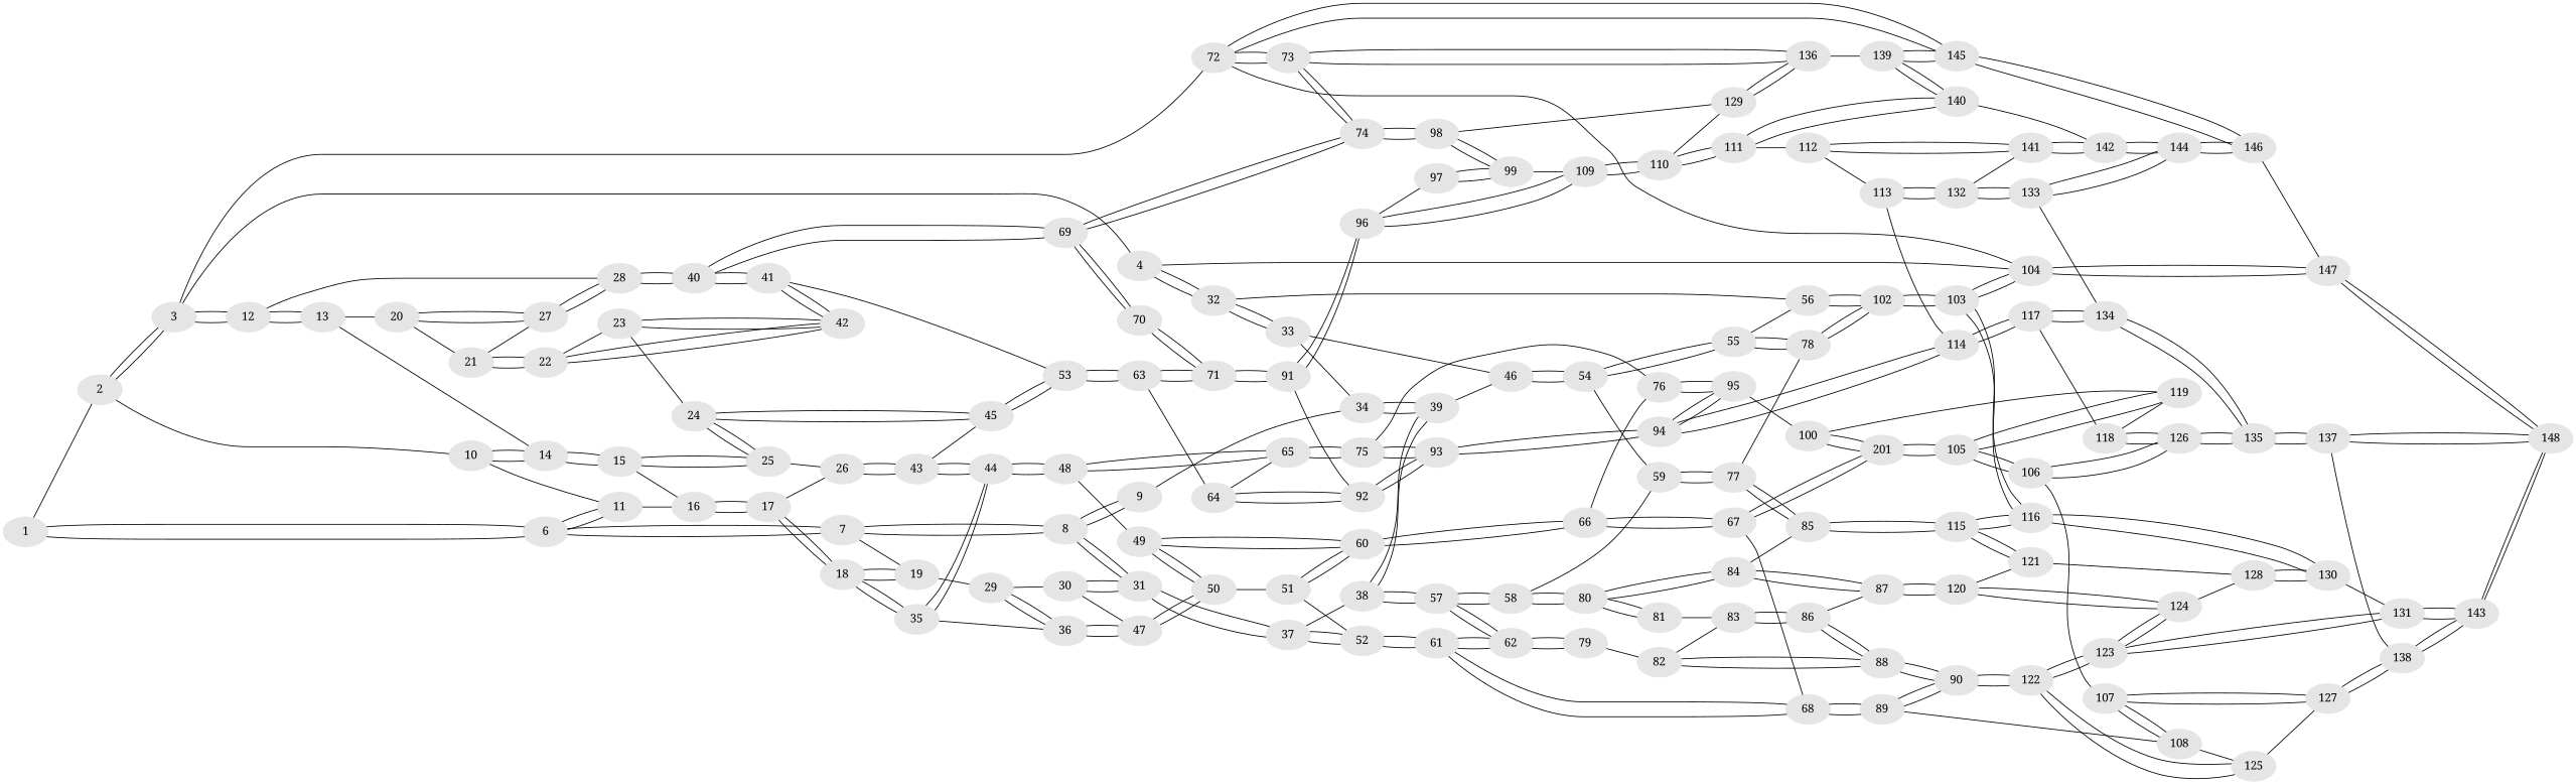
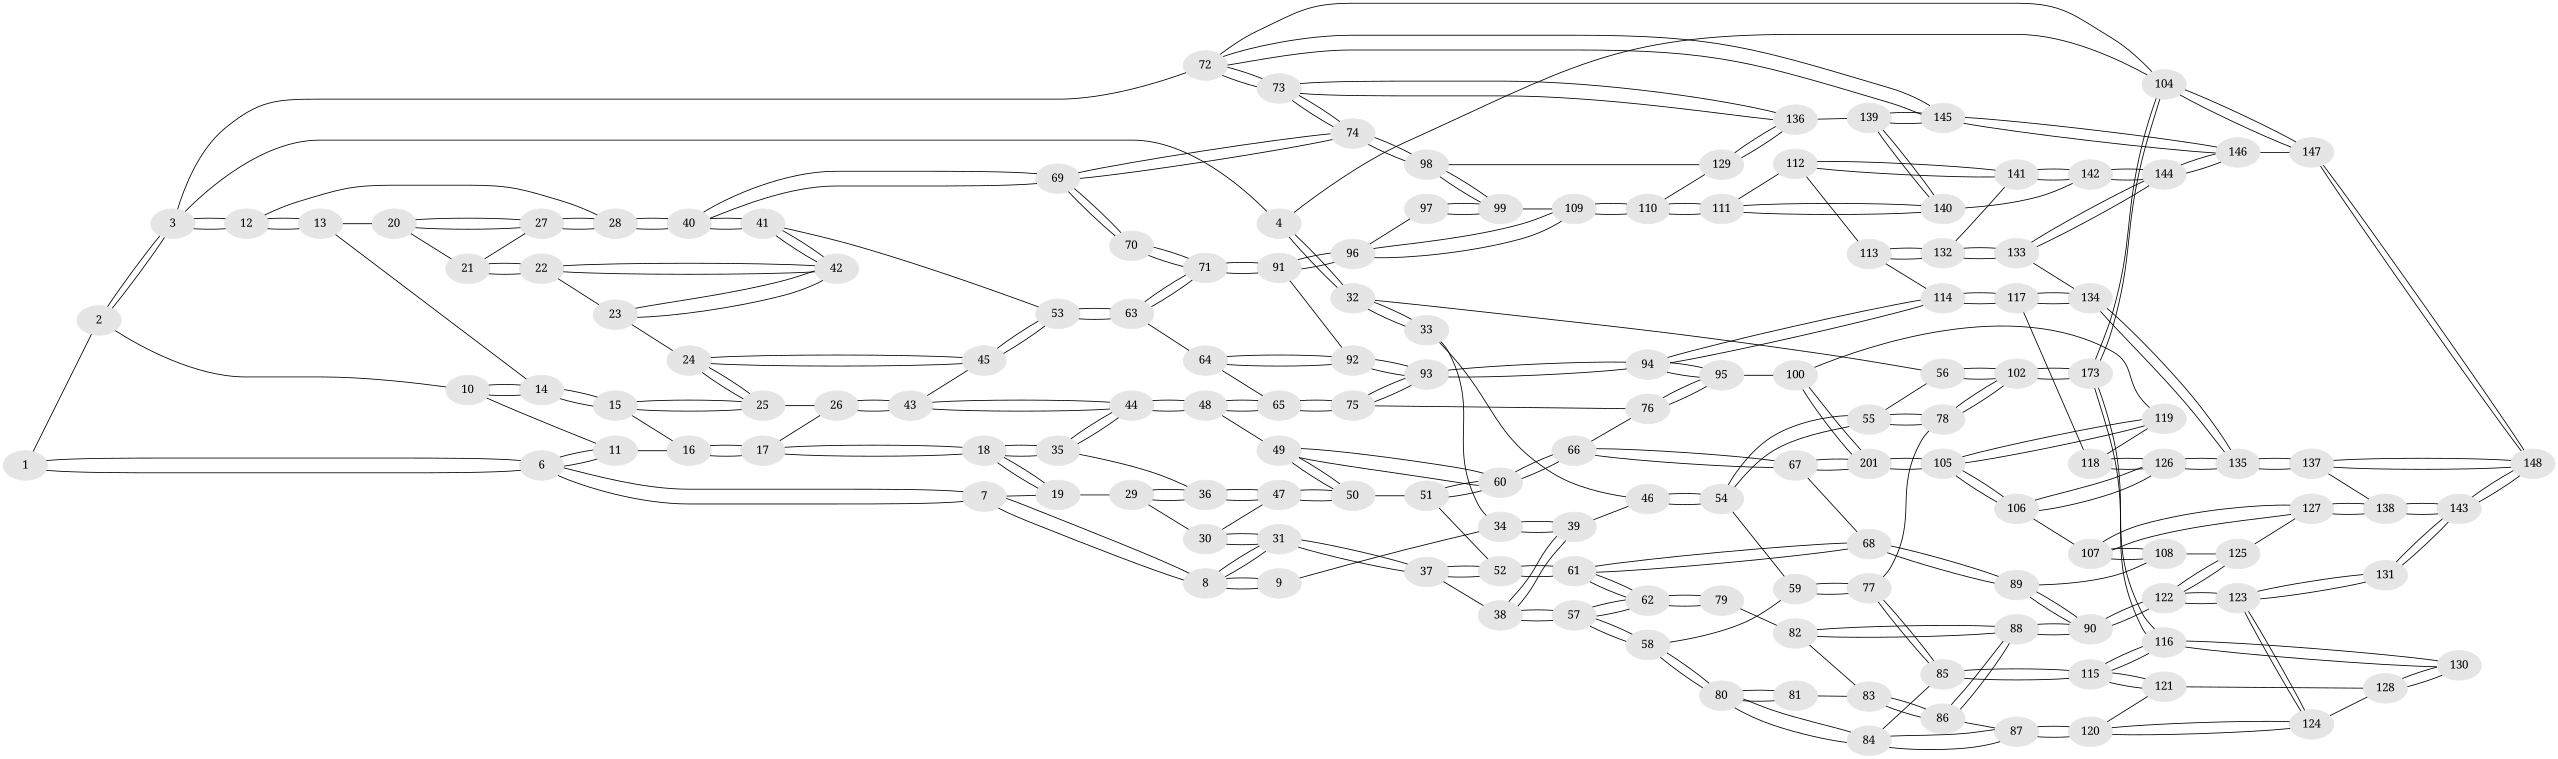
  graph {
    fontname="Noto Serif"
    rankdir=LR
    node [color=gray90 fontname="Noto Serif" style=filled]
    edge [fontname="Noto Serif"]
    1
    2
    6
    3
    10
    7
    11
    4
    12
    72
    14
    32
    104
    13
    28
    73
    145
    33
    56
    147
    9
    34
    8
    19
    16
    31
    29
    37
    39
    15
    17
    20
    40
    21
    27
    25
    26
    18
    35
    43
    36
    44
    30
    22
    23
    42
    24
    45
    53
    41
    69
    47
    50
    38
    52
    46
    102
    54
    48
    57
    61
    58
    62
    70
    74
    63
    49
    65
    55
    59
    51
    60
    75
    66
    68
    64
    71
    78
    77
-   103
+   103 [label=173]
    80
    79
    81
    84
    85
    67
    76
    89
    82
    92
    91
    93
    n93 [label=201]
    95
    105
    90
    108
    98
    96
    136
    146
    139
    99
    129
    94
    100
    115
    83
    88
    87
    86
    120
    116
    121
    124
    122
    125
    123
    97
    109
    114
    117
    119
    110
    106
    130
    148
    107
    126
    127
    135
    138
    111
    112
    140
    113
    141
    142
    132
    133
    118
    134
    128
    131
    143
    137
    144
    1 -- 2
    1 -- 6
    1 -- 6
    2 -- 3
    2 -- 3
    2 -- 10
    6 -- 7
    6 -- 7
    6 -- 11
    6 -- 11
    3 -- 4
    3 -- 12
    3 -- 12
    3 -- 72
    10 -- 11
    10 -- 14
    10 -- 14
    7 -- 8
    7 -- 8
    7 -- 19
    11 -- 16
    4 -- 32
    4 -- 32
    4 -- 104
    12 -- 13
    12 -- 13
    12 -- 28
    72 -- 104
    72 -- 73
    72 -- 73
    72 -- 145
    72 -- 145
    14 -- 15
    14 -- 15
    32 -- 33
    32 -- 33
    32 -- 56
    104 -- 147
    104 -- 147
    13 -- 14
    13 -- 20
    28 -- 40
    28 -- 40
    73 -- 74
    73 -- 74
    73 -- 136
    73 -- 136
    145 -- 146
    145 -- 146
    33 -- 34
    33 -- 46
    56 -- 102
    56 -- 102
    147 -- 148
    147 -- 148
    9 -- 34
    34 -- 39
    34 -- 39
    8 -- 9
    8 -- 9
    8 -- 31
    8 -- 31
    19 -- 29
    16 -- 17
    16 -- 17
    31 -- 37
    31 -- 37
    29 -- 36
    29 -- 36
    29 -- 30
    37 -- 38
    37 -- 52
    37 -- 52
    39 -- 46
    15 -- 16
    15 -- 25
    15 -- 25
    17 -- 26
    17 -- 18
    17 -- 18
    20 -- 21
    20 -- 27
    20 -- 27
    40 -- 41
    40 -- 41
    40 -- 69
    40 -- 69
    21 -- 27
    21 -- 22
    21 -- 22
    27 -- 28
    27 -- 28
    25 -- 26
    26 -- 43
    26 -- 43
    18 -- 19
    18 -- 19
    18 -- 35
    18 -- 35
    35 -- 36
    35 -- 44
    35 -- 44
    43 -- 44
    43 -- 44
    43 -- 45
    36 -- 47
    36 -- 47
    44 -- 48
    44 -- 48
    30 -- 31
    30 -- 31
    30 -- 47
    22 -- 23
    22 -- 42
    22 -- 42
    23 -- 42
    23 -- 42
    23 -- 24
    24 -- 25
    24 -- 25
    24 -- 45
    24 -- 45
    45 -- 53
    45 -- 53
    53 -- 63
    53 -- 63
    41 -- 42
    41 -- 42
    41 -- 53
    69 -- 70
    69 -- 70
    69 -- 74
    69 -- 74
    47 -- 50
    47 -- 50
    50 -- 51
    38 -- 39
    38 -- 39
    38 -- 57
    38 -- 57
    52 -- 61
    52 -- 61
    46 -- 54
    46 -- 54
    102 -- 103
    102 -- 103
    54 -- 55
    54 -- 55
    54 -- 59
    48 -- 49
    48 -- 65
    48 -- 65
    57 -- 58
    57 -- 58
    57 -- 62
    57 -- 62
    61 -- 62
    61 -- 62
    61 -- 68
    61 -- 68
    58 -- 59
    58 -- 80
    58 -- 80
    62 -- 79
    62 -- 79
    70 -- 71
    70 -- 71
    74 -- 98
    74 -- 98
    63 -- 64
    63 -- 71
    63 -- 71
    49 -- 50
    49 -- 50
    49 -- 60
    49 -- 60
    65 -- 75
    65 -- 75
    55 -- 56
    55 -- 78
    55 -- 78
    59 -- 77
    59 -- 77
    51 -- 52
    51 -- 60
    51 -- 60
    60 -- 66
    60 -- 66
    75 -- 76
    75 -- 93
    75 -- 93
    66 -- 67
    66 -- 67
    66 -- 76
    68 -- 89
    68 -- 89
    64 -- 65
    64 -- 92
    64 -- 92
    71 -- 91
    71 -- 91
    78 -- 102
    78 -- 102
    77 -- 78
    77 -- 85
    77 -- 85
    103 -- 104
    103 -- 104
    103 -- 116
    103 -- 116
    80 -- 81
    80 -- 81
    80 -- 84
    80 -- 84
    79 -- 82
    81 -- 83
    84 -- 85
    84 -- 87
    84 -- 87
    85 -- 115
    85 -- 115
    67 -- 68
    67 -- n93
    67 -- n93
    76 -- 95
    76 -- 95
    89 -- 90
    89 -- 90
    89 -- 108
    82 -- 83
    82 -- 88
    82 -- 88
    92 -- 93
    92 -- 93
    91 -- 92
    91 -- 96
    91 -- 96
    93 -- 94
    93 -- 94
    n93 -- 105
    n93 -- 105
    95 -- 100
    105 -- 119
    105 -- 119
    105 -- 106
    105 -- 106
    90 -- 122
    90 -- 122
    108 -- 125
    98 -- 99
    98 -- 99
    98 -- 129
    96 -- 97
    96 -- 109
    96 -- 109
    136 -- 139
    146 -- 147
    139 -- 145
    139 -- 145
    139 -- 140
    139 -- 140
    99 -- 109
    129 -- 136
    129 -- 136
    94 -- 95
    94 -- 95
    94 -- 114
    94 -- 114
    100 -- n93
    100 -- n93
    100 -- 119
    115 -- 116
    115 -- 116
    115 -- 121
    115 -- 121
    83 -- 86
    83 -- 86
    88 -- 90
    88 -- 90
    87 -- 120
    87 -- 120
    86 -- 88
    86 -- 88
    86 -- 87
    120 -- 121
    120 -- 124
    120 -- 124
    116 -- 130
    116 -- 130
    121 -- 128
    124 -- 128
    122 -- 125
    122 -- 125
    122 -- 123
    122 -- 123
    125 -- 127
    123 -- 124
    123 -- 124
    123 -- 131
    123 -- 131
    97 -- 99
    97 -- 99
    109 -- 110
    109 -- 110
    114 -- 117
    114 -- 117
    117 -- 118
    117 -- 134
    117 -- 134
    110 -- 129
    110 -- 111
    110 -- 111
    106 -- 107
    106 -- 126
    106 -- 126
-   130 -- 131
    107 -- 108
    107 -- 108
    107 -- 127
    107 -- 127
    126 -- 135
    126 -- 135
    127 -- 138
    127 -- 138
    135 -- 137
    135 -- 137
    138 -- 143
    138 -- 143
    111 -- 112
    111 -- 140
    111 -- 140
    112 -- 113
    112 -- 141
    112 -- 141
    140 -- 142
    113 -- 114
    113 -- 132
    113 -- 132
    141 -- 142
    141 -- 142
    142 -- 144
    142 -- 144
    132 -- 141
    132 -- 133
    132 -- 133
    133 -- 134
    133 -- 144
    133 -- 144
    118 -- 119
    118 -- 126
    118 -- 126
    134 -- 135
    134 -- 135
    128 -- 130
    128 -- 130
    131 -- 143
    131 -- 143
    143 -- 148
    143 -- 148
    137 -- 148
    137 -- 148
    137 -- 138
    144 -- 146
    144 -- 146
  }
